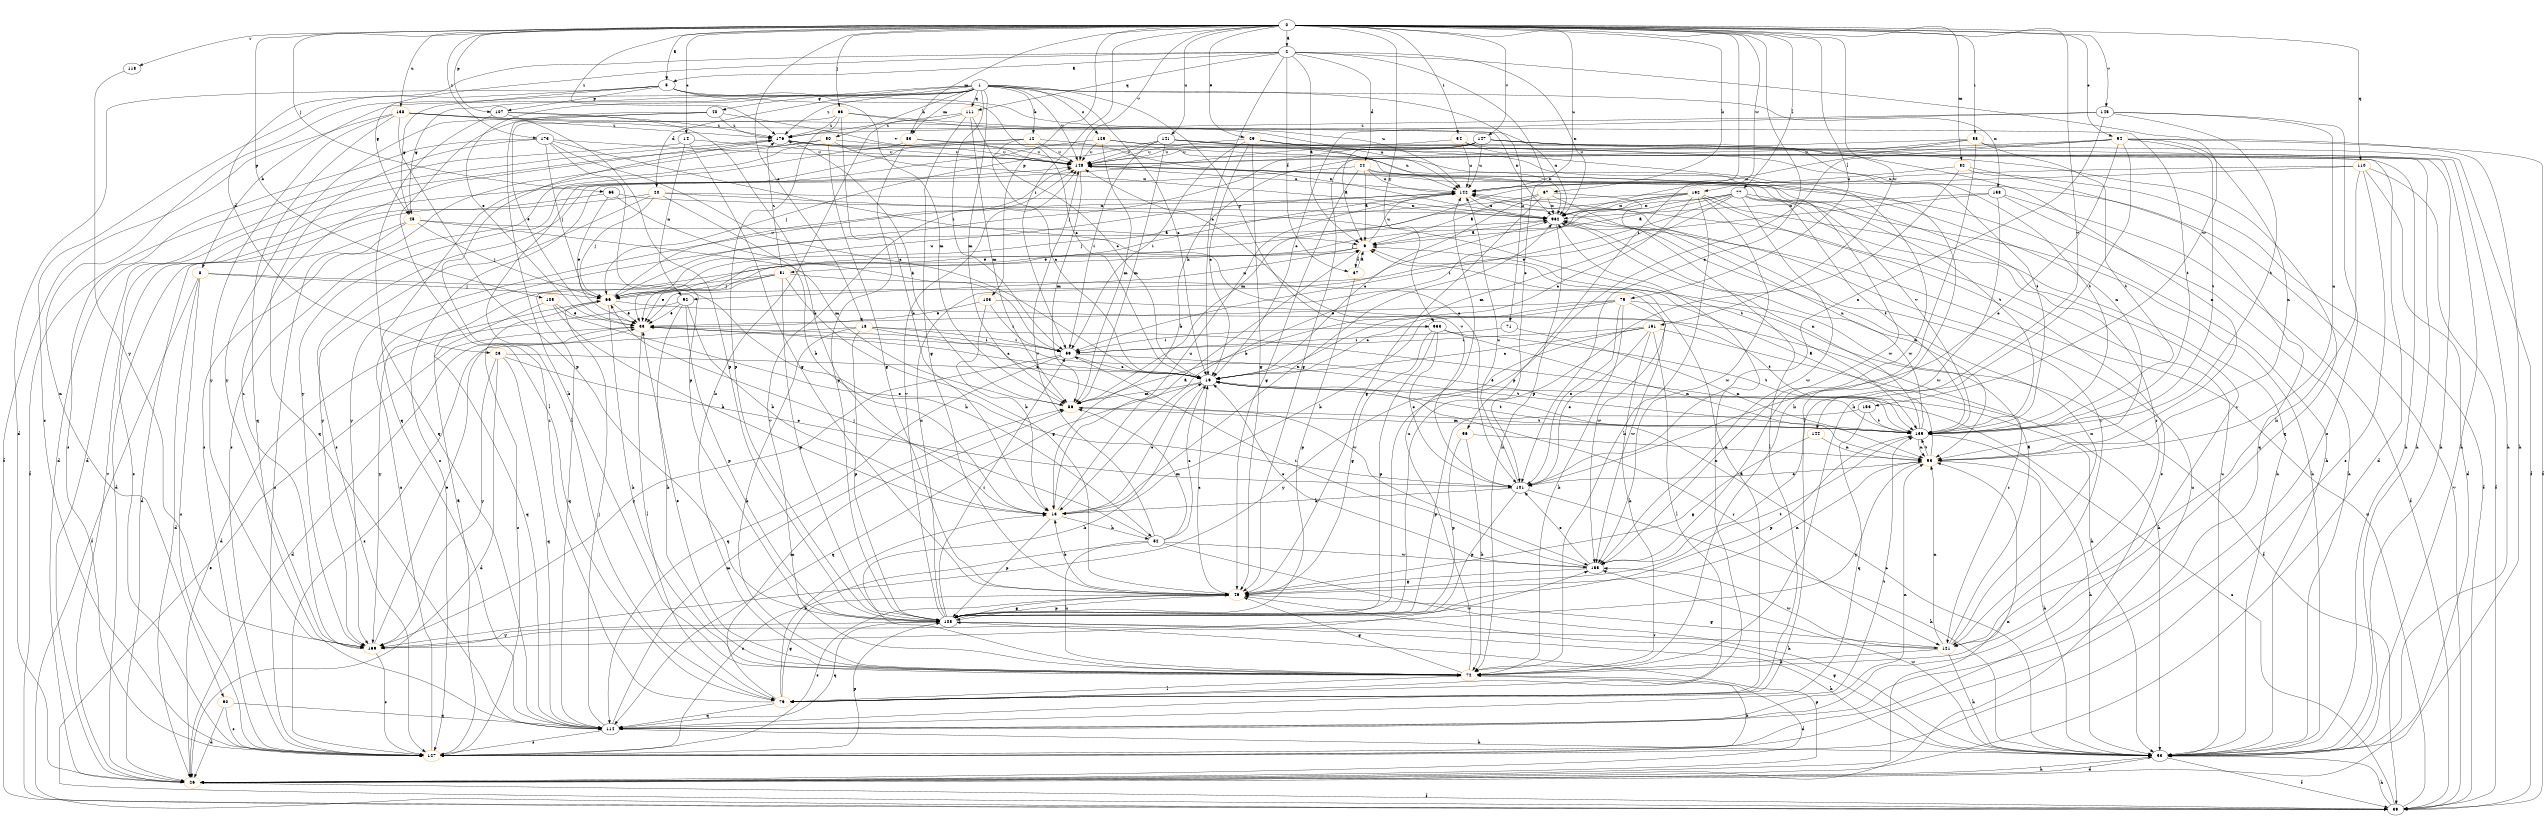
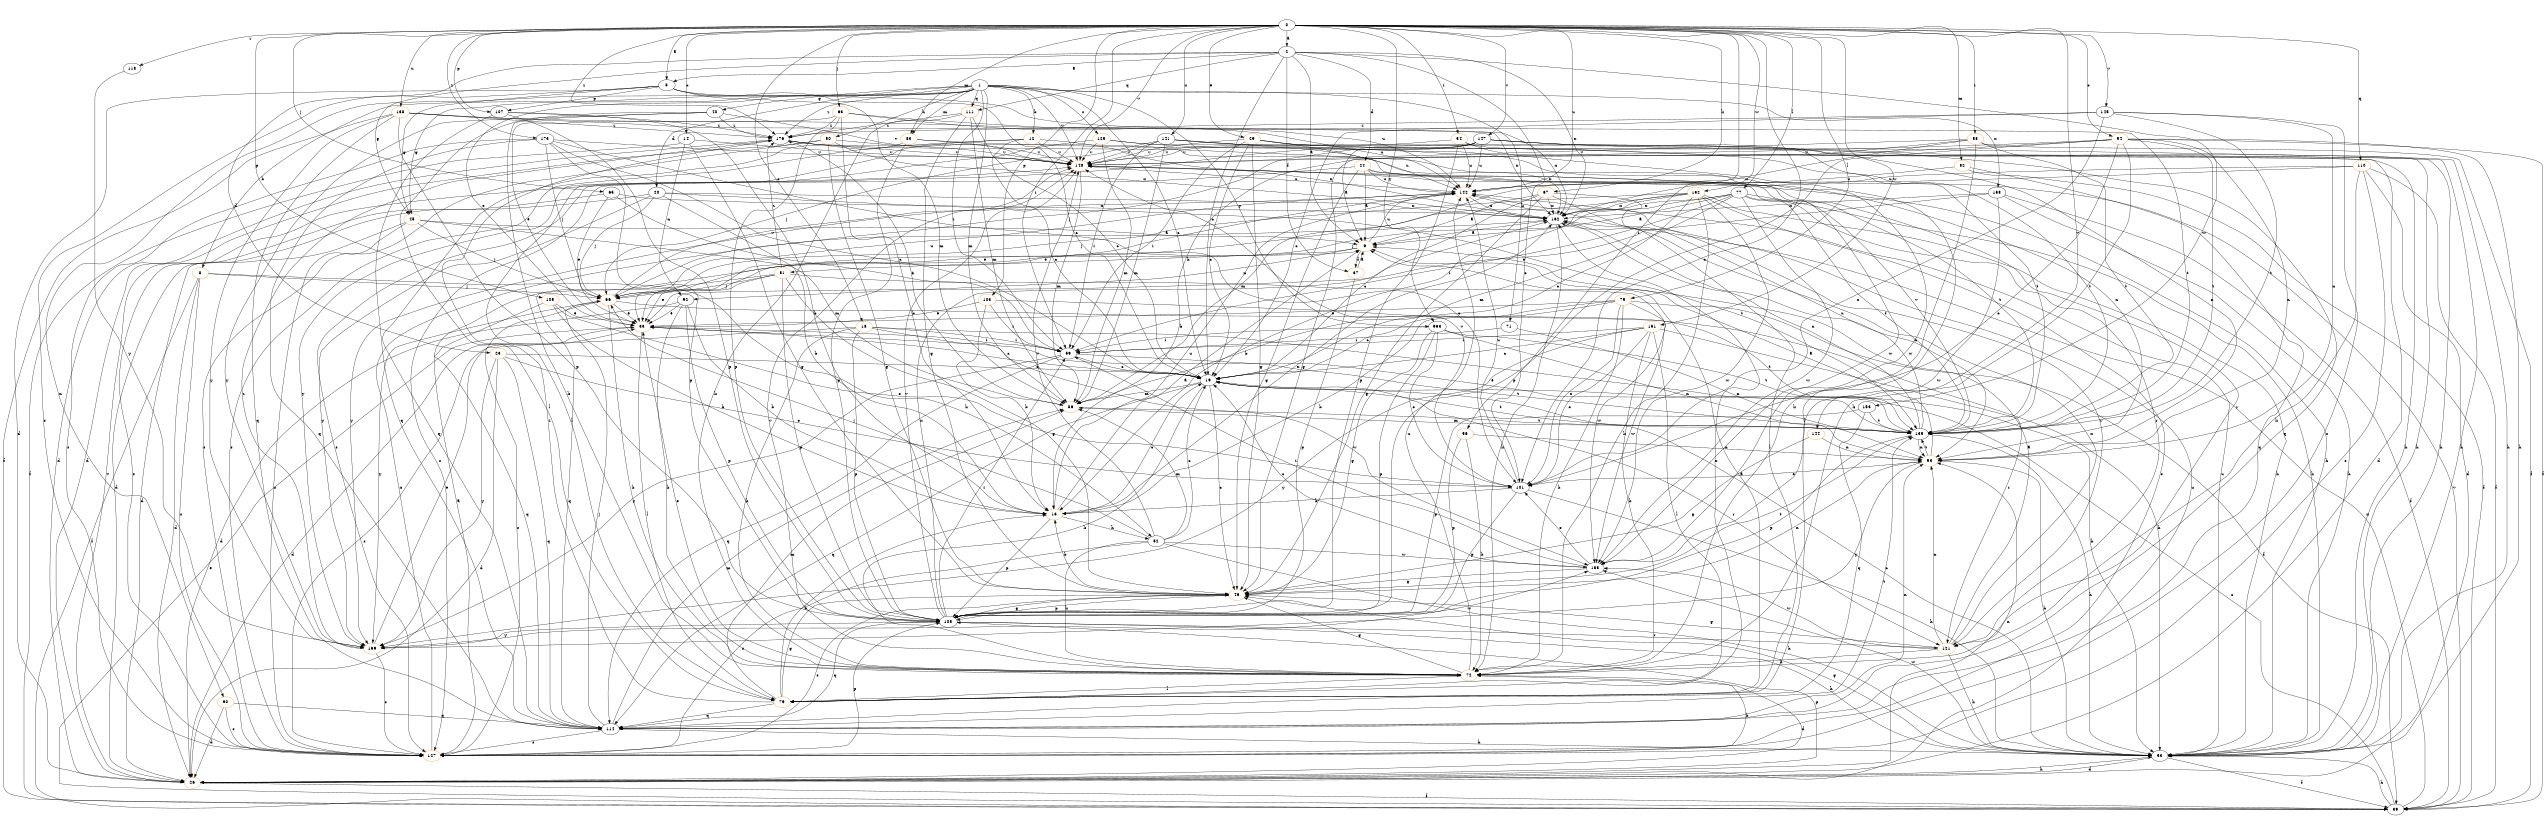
  strict digraph {
    fontname="DejaVu Serif"
    node [color=darkorange fontname="DejaVu Serif"]
    edge [fontname="DejaVu Serif"]
    0 [color=black]
    2 [color=black]
    5 [color=black]
    14 [color=black]
    18
    29
    54
    56
    58
    59 [color=black]
    63
    65 [color=black]
    67
    75
    77 [color=black]
    82
    83
    94
    101 [color=black]
    103
    105
    107 [color=black]
    110
    118 [color=black]
    138
    141 [color=black]
    142
    144
    145 [color=black]
    147 [color=black]
    148
    151
    152
    n34 [color=black label=963]
    173 [color=black]
    176 [color=black]
    19 [color=black]
    45
    111
    6
    23
    24
    37
    153 [color=black]
-   162 [color=black label=962]
+   162 [color=black]
    86
    26
    127
    92 [color=black]
    39 [color=black]
    46
    108 [color=black]
    53 [color=black]
    72
    155 [color=black]
    114 [color=black]
    135 [color=black]
    79
    93
    169
    33
    13
    121
    66
    1 [color=black]
    8
    12
-   20
+   20 [color=black]
    40 [color=black]
    50
    71 [color=black]
    90
    125
    158 [color=black]
    52 [color=black]
    51
    0 -> 2 [label=a]
    0 -> 5 [label=a]
    0 -> 14 [label=c]
    0 -> 18 [label=c]
    0 -> 29 [label=e]
    0 -> 54 [label=i]
    0 -> 56 [label=i]
    0 -> 58 [label=i]
    0 -> 59 [label=i]
    0 -> 63 [label=j]
    0 -> 65 [label=j]
    0 -> 67 [label=k]
    0 -> 75 [label=l]
    0 -> 77 [label=l]
    0 -> 82 [label=m]
    0 -> 83 [label=m]
    0 -> 94 [label=o]
    0 -> 101 [label=o]
    0 -> 103 [label=p]
    0 -> 105 [label=p]
    0 -> 107 [label=p]
    0 -> 110 [label=q]
    0 -> 118 [label=r]
    0 -> 138 [label=u]
    0 -> 141 [label=u]
    0 -> 142 [label=u]
    0 -> 144 [label=v]
    0 -> 145 [label=v]
    0 -> 147 [label=v]
    0 -> 148 [label=v]
    0 -> 151 [label=w]
    0 -> 152 [label=w]
    0 -> n34 [label=y]
    0 -> 173 [label=z]
    0 -> 176 [label=z]
    2 -> 5 [label=a]
    2 -> 101 [label=o]
    2 -> 19 [label=c]
    2 -> 45 [label=g]
    2 -> 111 [label=q]
    2 -> 6 [label=a]
    2 -> 23 [label=d]
    2 -> 24 [label=d]
    2 -> 37 [label=f]
    2 -> 153 [label=w]
    2 -> 162 [label=x]
    5 -> 107 [label=p]
    5 -> 142 [label=u]
    5 -> 19 [label=c]
    5 -> 45 [label=g]
    5 -> 86 [label=m]
    5 -> 26 [label=d]
    5 -> 127 [label=s]
    14 -> 148 [label=v]
    14 -> 92 [label=n]
    14 -> 39 [label=f]
    14 -> 46 [label=g]
    18 -> 59 [label=i]
    18 -> 127 [label=s]
    18 -> 108 [label=p]
    18 -> 53 [label=h]
    18 -> 72 [label=k]
    18 -> 155 [label=w]
    29 -> 59 [label=i]
    29 -> 142 [label=u]
    29 -> 148 [label=v]
    29 -> 19 [label=c]
    29 -> 46 [label=g]
    29 -> 53 [label=h]
    29 -> 114 [label=q]
    54 -> 142 [label=u]
    54 -> 148 [label=v]
-   82 -> 108 [label=p]
+   54 -> 108 [label=p]
    54 -> 135 [label=t]
    54 -> 79 [label=l]
    56 -> 108 [label=p]
    56 -> 72 [label=k]
    56 -> 93 [label=n]
    58 -> 148 [label=v]
    58 -> 162 [label=x]
    58 -> 39 [label=f]
    58 -> 46 [label=g]
    58 -> 72 [label=k]
    58 -> 135 [label=t]
    59 -> 19 [label=c]
    59 -> 114 [label=q]
    59 -> 135 [label=t]
    59 -> 169 [label=y]
    63 -> 142 [label=u]
    63 -> 176 [label=z]
    63 -> 162 [label=x]
    63 -> 108 [label=p]
    63 -> 33 [label=e]
    63 -> 13 [label=b]
    65 -> 59 [label=i]
    65 -> 162 [label=x]
    65 -> 127 [label=s]
    65 -> 33 [label=e]
    67 -> 19 [label=c]
    67 -> 6 [label=a]
    67 -> 162 [label=x]
    67 -> 46 [label=g]
    67 -> 79 [label=l]
    67 -> 121 [label=r]
    75 -> 101 [label=o]
    75 -> 19 [label=c]
    75 -> 39 [label=f]
    75 -> 72 [label=k]
    75 -> 155 [label=w]
    75 -> 33 [label=e]
    75 -> 13 [label=b]
    77 -> 59 [label=i]
    77 -> 6 [label=a]
    77 -> 162 [label=x]
    77 -> 86 [label=m]
    77 -> 53 [label=h]
    77 -> 155 [label=w]
    77 -> 135 [label=t]
    77 -> 121 [label=r]
    77 -> 66 [label=j]
    82 -> 142 [label=u]
    82 -> 39 [label=f]
    82 -> 114 [label=q]
    83 -> 148 [label=v]
    83 -> 108 [label=p]
    83 -> 53 [label=h]
    83 -> 114 [label=q]
    94 -> 101 [label=o]
    94 -> 148 [label=v]
    94 -> 39 [label=f]
    94 -> 108 [label=p]
    94 -> 53 [label=h]
    94 -> 72 [label=k]
    94 -> 135 [label=t]
    94 -> 93 [label=n]
    94 -> 13 [label=b]
    101 -> 142 [label=u]
    101 -> 148 [label=v]
    101 -> 108 [label=p]
    101 -> 53 [label=h]
    101 -> 13 [label=b]
    103 -> 59 [label=i]
    103 -> 135 [label=t]
    103 -> 33 [label=e]
    103 -> 13 [label=b]
    105 -> 101 [label=o]
    105 -> 114 [label=q]
    105 -> 33 [label=e]
    105 -> 13 [label=b]
    107 -> 176 [label=z]
    107 -> 108 [label=p]
    107 -> 114 [label=q]
    107 -> 13 [label=b]
    110 -> 142 [label=u]
    110 -> 86 [label=m]
    110 -> 26 [label=d]
    110 -> 127 [label=s]
    110 -> 39 [label=f]
    110 -> 72 [label=k]
    118 -> 169 [label=y]
    138 -> 176 [label=z]
    138 -> 162 [label=x]
    138 -> 39 [label=f]
    138 -> 108 [label=p]
    138 -> 114 [label=q]
    138 -> 135 [label=t]
    138 -> 169 [label=y]
    141 -> 59 [label=i]
    141 -> 148 [label=v]
    141 -> 162 [label=x]
    141 -> 86 [label=m]
    141 -> 53 [label=h]
    141 -> 155 [label=w]
    141 -> 66 [label=j]
    142 -> 162 [label=x]
    142 -> 169 [label=y]
    142 -> 33 [label=e]
    144 -> 46 [label=g]
    144 -> 93 [label=n]
    145 -> 101 [label=o]
    145 -> 176 [label=z]
    145 -> 19 [label=c]
    145 -> 127 [label=s]
    145 -> 135 [label=t]
    145 -> 93 [label=n]
    147 -> 142 [label=u]
    147 -> 148 [label=v]
    147 -> 6 [label=a]
    147 -> 127 [label=s]
    147 -> 53 [label=h]
    147 -> 135 [label=t]
    147 -> 93 [label=n]
    147 -> 66 [label=j]
    148 -> 142 [label=u]
    148 -> 86 [label=m]
    148 -> 53 [label=h]
    151 -> 59 [label=i]
    151 -> 101 [label=o]
    151 -> 19 [label=c]
    151 -> 72 [label=k]
    151 -> 79 [label=l]
    151 -> 169 [label=y]
    151 -> 121 [label=r]
    152 -> 19 [label=c]
    152 -> 162 [label=x]
    152 -> 127 [label=s]
    152 -> 53 [label=h]
    152 -> 72 [label=k]
    152 -> 155 [label=w]
    152 -> 33 [label=e]
    152 -> 13 [label=b]
    152 -> 66 [label=j]
    n34 -> 59 [label=i]
    n34 -> 101 [label=o]
    n34 -> 46 [label=g]
    n34 -> 108 [label=p]
    n34 -> 135 [label=t]
    n34 -> 93 [label=n]
    173 -> 101 [label=o]
    173 -> 148 [label=v]
    173 -> 19 [label=c]
    173 -> 127 [label=s]
    173 -> 108 [label=p]
    173 -> 114 [label=q]
    173 -> 66 [label=j]
    176 -> 148 [label=v]
    176 -> 26 [label=d]
    176 -> 155 [label=w]
    176 -> 93 [label=n]
    19 -> 86 [label=m]
    19 -> 72 [label=k]
    19 -> 114 [label=q]
    19 -> 135 [label=t]
    19 -> 121 [label=r]
    45 -> 6 [label=a]
    45 -> 86 [label=m]
    45 -> 26 [label=d]
    45 -> 127 [label=s]
    45 -> 66 [label=j]
    111 -> 176 [label=z]
    111 -> 19 [label=c]
    111 -> 86 [label=m]
    111 -> 46 [label=g]
    111 -> 72 [label=k]
    6 -> 142 [label=u]
    6 -> 37 [label=f]
    6 -> 92 [label=n]
    6 -> 51 [label=h]
    23 -> 101 [label=o]
    23 -> 19 [label=c]
    23 -> 26 [label=d]
    23 -> 114 [label=q]
    23 -> 169 [label=y]
    24 -> 142 [label=u]
    24 -> 6 [label=a]
    24 -> 127 [label=s]
    24 -> 46 [label=g]
    24 -> 135 [label=t]
    24 -> 121 [label=r]
    37 -> 6 [label=a]
    37 -> 108 [label=p]
    153 -> 108 [label=p]
    153 -> 114 [label=q]
    153 -> 135 [label=t]
    162 -> 6 [label=a]
    162 -> 72 [label=k]
    162 -> 93 [label=n]
    86 -> 176 [label=z]
    86 -> 135 [label=t]
    26 -> 142 [label=u]
    26 -> 148 [label=v]
    26 -> 39 [label=f]
    26 -> 108 [label=p]
    26 -> 53 [label=h]
    26 -> 93 [label=n]
    127 -> 6 [label=a]
    127 -> 162 [label=x]
    127 -> 108 [label=p]
    127 -> 72 [label=k]
    92 -> 26 [label=d]
    92 -> 108 [label=p]
    92 -> 72 [label=k]
    92 -> 33 [label=e]
    92 -> 13 [label=b]
    39 -> 148 [label=v]
    39 -> 19 [label=c]
    39 -> 162 [label=x]
    39 -> 53 [label=h]
    39 -> 33 [label=e]
-   46 -> 19 [label=c]
+   19 -> 46 [label=c]
    46 -> 127 [label=s]
    46 -> 108 [label=p]
    46 -> 135 [label=t]
    46 -> 93 [label=n]
    46 -> 13 [label=b]
    108 -> 59 [label=i]
    108 -> 148 [label=v]
    108 -> 162 [label=x]
    108 -> 46 [label=g]
    108 -> 53 [label=h]
    108 -> 114 [label=q]
    108 -> 169 [label=y]
    108 -> 121 [label=r]
    53 -> 142 [label=u]
    53 -> 19 [label=c]
    53 -> 26 [label=d]
    53 -> 39 [label=f]
    53 -> 46 [label=g]
    53 -> 155 [label=w]
    72 -> 142 [label=u]
    72 -> 148 [label=v]
    72 -> 26 [label=d]
    72 -> 46 [label=g]
    72 -> 79 [label=l]
    72 -> 33 [label=e]
    155 -> 59 [label=i]
    155 -> 101 [label=o]
    155 -> 19 [label=c]
    155 -> 46 [label=g]
    114 -> 86 [label=m]
    114 -> 127 [label=s]
    114 -> 53 [label=h]
    114 -> 135 [label=t]
    114 -> 93 [label=n]
    114 -> 66 [label=j]
    135 -> 142 [label=u]
    135 -> 148 [label=v]
    135 -> 162 [label=x]
    135 -> 86 [label=m]
    135 -> 108 [label=p]
    135 -> 53 [label=h]
    135 -> 93 [label=n]
    135 -> 33 [label=e]
    79 -> 176 [label=z]
    79 -> 6 [label=a]
    79 -> 162 [label=x]
    79 -> 86 [label=m]
    79 -> 46 [label=g]
    79 -> 114 [label=q]
    79 -> 13 [label=b]
    93 -> 101 [label=o]
    93 -> 6 [label=a]
    93 -> 53 [label=h]
    93 -> 135 [label=t]
    93 -> 169 [label=y]
    169 -> 176 [label=z]
    169 -> 127 [label=s]
    169 -> 155 [label=w]
    169 -> 33 [label=e]
    33 -> 59 [label=i]
    33 -> 19 [label=c]
    33 -> 26 [label=d]
    33 -> 79 [label=l]
    13 -> 142 [label=u]
    13 -> 19 [label=c]
    13 -> 6 [label=a]
    13 -> 162 [label=x]
    13 -> 108 [label=p]
    13 -> 52 [label=h]
    121 -> 6 [label=a]
    121 -> 162 [label=x]
    121 -> 46 [label=g]
    121 -> 53 [label=h]
    121 -> 72 [label=k]
    121 -> 155 [label=w]
    121 -> 93 [label=n]
    66 -> 142 [label=u]
    66 -> 148 [label=v]
    66 -> 127 [label=s]
    66 -> 53 [label=h]
    66 -> 72 [label=k]
    66 -> 169 [label=y]
    66 -> 33 [label=e]
    1 -> 59 [label=i]
    1 -> 83 [label=m]
    1 -> 148 [label=v]
    1 -> n34 [label=y]
    1 -> 176 [label=z]
    1 -> 19 [label=c]
    1 -> 45 [label=g]
    1 -> 111 [label=q]
    1 -> 86 [label=m]
    1 -> 33 [label=e]
    1 -> 8 [label=b]
    1 -> 12 [label=b]
    1 -> 20 [label=d]
    1 -> 40 [label=g]
    1 -> 50 [label=h]
    1 -> 71 [label=k]
    1 -> 90 [label=n]
    1 -> 125 [label=s]
    1 -> 158 [label=x]
    8 -> 26 [label=d]
    8 -> 127 [label=s]
    8 -> 39 [label=f]
    8 -> 66 [label=j]
    8 -> 52 [label=h]
    12 -> 148 [label=v]
    12 -> 19 [label=c]
    12 -> 162 [label=x]
    12 -> 127 [label=s]
    12 -> 169 [label=y]
    20 -> 162 [label=x]
    20 -> 26 [label=d]
    20 -> 135 [label=t]
    20 -> 169 [label=y]
    20 -> 13 [label=b]
    20 -> 66 [label=j]
    40 -> 148 [label=v]
    40 -> 176 [label=z]
    40 -> 72 [label=k]
    40 -> 79 [label=l]
    40 -> 169 [label=y]
    50 -> 148 [label=v]
    50 -> 162 [label=x]
    50 -> 26 [label=d]
    50 -> 127 [label=s]
    50 -> 46 [label=g]
    71 -> 59 [label=i]
    71 -> 93 [label=n]
    90 -> 26 [label=d]
    90 -> 127 [label=s]
    90 -> 114 [label=q]
    125 -> 148 [label=v]
    125 -> 86 [label=m]
    125 -> 26 [label=d]
    125 -> 53 [label=h]
    125 -> 79 [label=l]
    158 -> 162 [label=x]
    158 -> 39 [label=f]
    158 -> 53 [label=h]
    158 -> 155 [label=w]
    158 -> 33 [label=e]
    52 -> 148 [label=v]
    52 -> 19 [label=c]
    52 -> 86 [label=m]
    52 -> 127 [label=s]
    52 -> 53 [label=h]
    52 -> 72 [label=k]
    52 -> 155 [label=w]
    52 -> 66 [label=j]
    51 -> 176 [label=z]
    51 -> 46 [label=g]
    51 -> 108 [label=p]
    51 -> 155 [label=w]
    51 -> 114 [label=q]
    51 -> 33 [label=e]
    51 -> 66 [label=j]
  }
